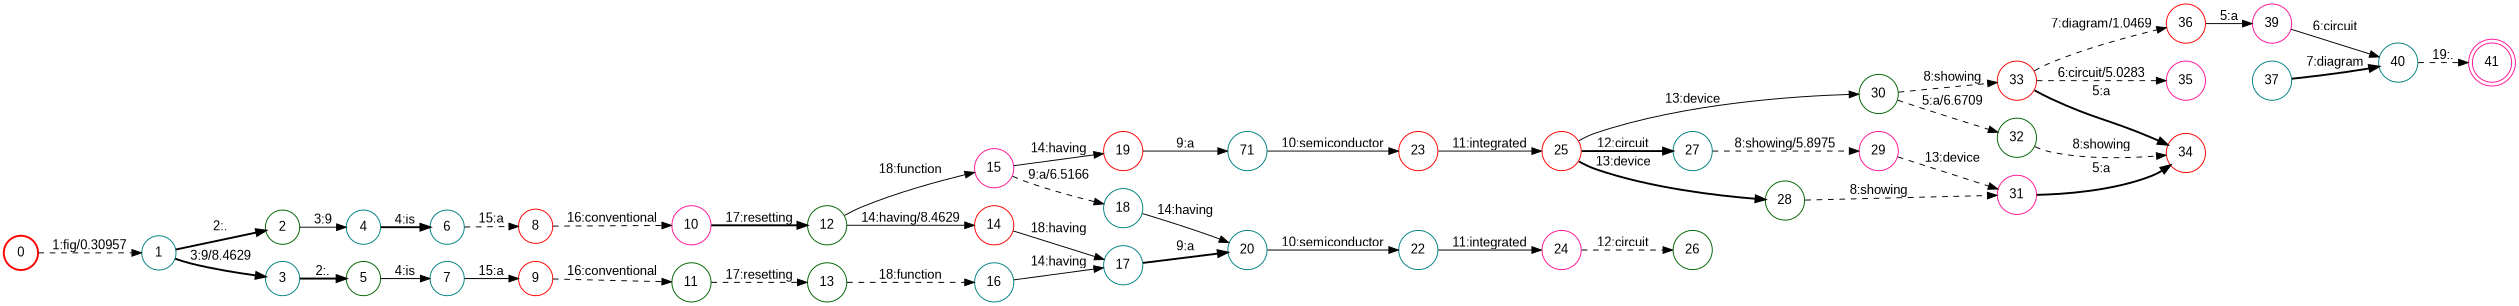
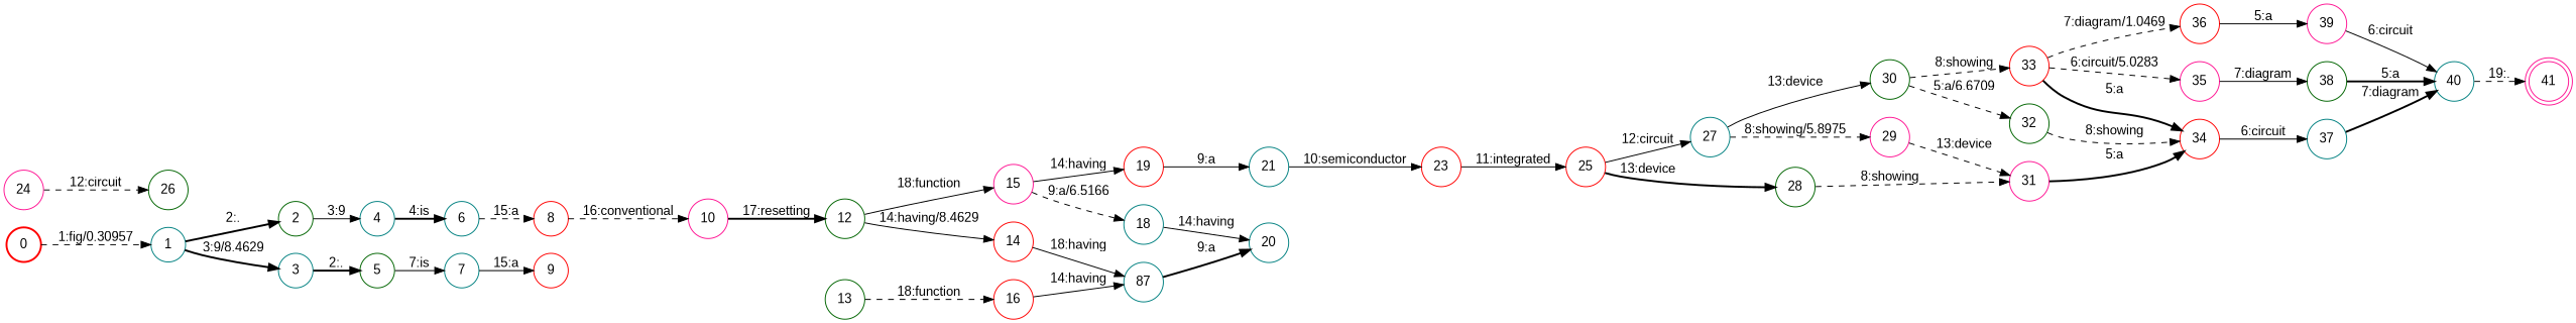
  digraph {
    fontname="Liberation Sans"
    nodesep=0.25
    rankdir=LR
    ranksep=0.4
    node [color=teal fontname="Liberation Sans" fontsize=14 shape=circle style=solid]
    edge [fontname="Liberation Sans" fontsize=14 style=solid]
    n1 [color=red label=0 style=bold]
    n2 [label=1]
    n3 [color=darkgreen label=2]
    n4 [label=3]
    n5 [label=4]
    n6 [color=darkgreen label=5]
    n7 [label=6]
    n8 [label=7]
    n9 [color=red label=8]
    n10 [color=red label=9]
    n11 [color=deeppink label=10]
-   n12 [color=darkgreen label=11]
    n13 [color=darkgreen label=12]
    n14 [color=darkgreen label=13]
    n15 [color=red label=14]
    n16 [color=deeppink label=15]
-   n17 [label=16]
-   n18 [label=17]
+   n17 [color=red label=16]
+   n18 [label=87]
    n19 [color=red label=19]
    n20 [label=18]
    n21 [label=20]
-   n22 [label=71]
-   n23 [label=22]
+   n22 [label=21]
    n24 [color=red label=23]
    n25 [color=deeppink label=24]
    n26 [color=red label=25]
    n27 [color=darkgreen label=26]
    n28 [label=27]
    n29 [color=darkgreen label=28]
    n30 [color=deeppink label=29]
    n31 [color=darkgreen label=30]
    n32 [color=deeppink label=31]
    n33 [color=red label=33]
    n34 [color=darkgreen label=32]
    n35 [color=red label=34]
    n36 [color=red label=36]
    n37 [color=deeppink label=35]
    n38 [label=37]
    n39 [color=deeppink label=39]
+   n40 [color=darkgreen label=38]
    n41 [label=40]
    n42 [color=deeppink label=41 shape=doublecircle]
    n1 -> n2 [label="1:fig/0.30957" style=dashed]
    n2 -> n3 [label="2:." style=bold]
    n2 -> n4 [label="3:9/8.4629" style=bold]
    n3 -> n5 [label="3:9"]
    n4 -> n6 [label="2:." style=bold]
    n5 -> n7 [label="4:is" style=bold]
-   n6 -> n8 [label="4:is"]
+   n6 -> n8 [label="7:is"]
    n7 -> n9 [label="15:a" style=dashed]
    n8 -> n10 [label="15:a"]
    n9 -> n11 [label="16:conventional" style=dashed]
-   n10 -> n12 [label="16:conventional" style=dashed]
    n11 -> n13 [label="17:resetting" style=bold]
-   n12 -> n14 [label="17:resetting" style=dashed]
    n13 -> n15 [label="14:having/8.4629"]
    n13 -> n16 [label="18:function"]
    n14 -> n17 [label="18:function" style=dashed]
    n15 -> n18 [label="18:having"]
    n16 -> n19 [label="14:having"]
    n16 -> n20 [label="9:a/6.5166" style=dashed]
    n17 -> n18 [label="14:having"]
    n18 -> n21 [label="9:a" style=bold]
    n19 -> n22 [label="9:a"]
    n20 -> n21 [label="14:having"]
-   n21 -> n23 [label="10:semiconductor"]
    n22 -> n24 [label="10:semiconductor"]
-   n23 -> n25 [label="11:integrated"]
    n24 -> n26 [label="11:integrated"]
    n25 -> n27 [label="12:circuit" style=dashed]
-   n26 -> n28 [label="12:circuit" style=bold]
+   n26 -> n28 [label="12:circuit"]
    n26 -> n29 [label="13:device" style=bold]
    n28 -> n30 [label="8:showing/5.8975" style=dashed]
-   n26 -> n31 [label="13:device"]
+   n28 -> n31 [label="13:device"]
    n29 -> n32 [label="8:showing" style=dashed]
    n30 -> n32 [label="13:device" style=dashed]
    n31 -> n33 [label="8:showing" style=dashed]
    n31 -> n34 [label="5:a/6.6709" style=dashed]
    n32 -> n35 [label="5:a" style=bold]
    n33 -> n35 [label="5:a" style=bold]
    n33 -> n36 [label="7:diagram/1.0469" style=dashed]
    n33 -> n37 [label="6:circuit/5.0283" style=dashed]
    n34 -> n35 [label="8:showing" style=dashed]
+   n35 -> n38 [label="6:circuit"]
    n36 -> n39 [label="5:a"]
+   n37 -> n40 [label="7:diagram"]
    n38 -> n41 [label="7:diagram" style=bold]
    n39 -> n41 [label="6:circuit"]
+   n40 -> n41 [label="5:a" style=bold]
    n41 -> n42 [label="19:." style=dashed]
  }
